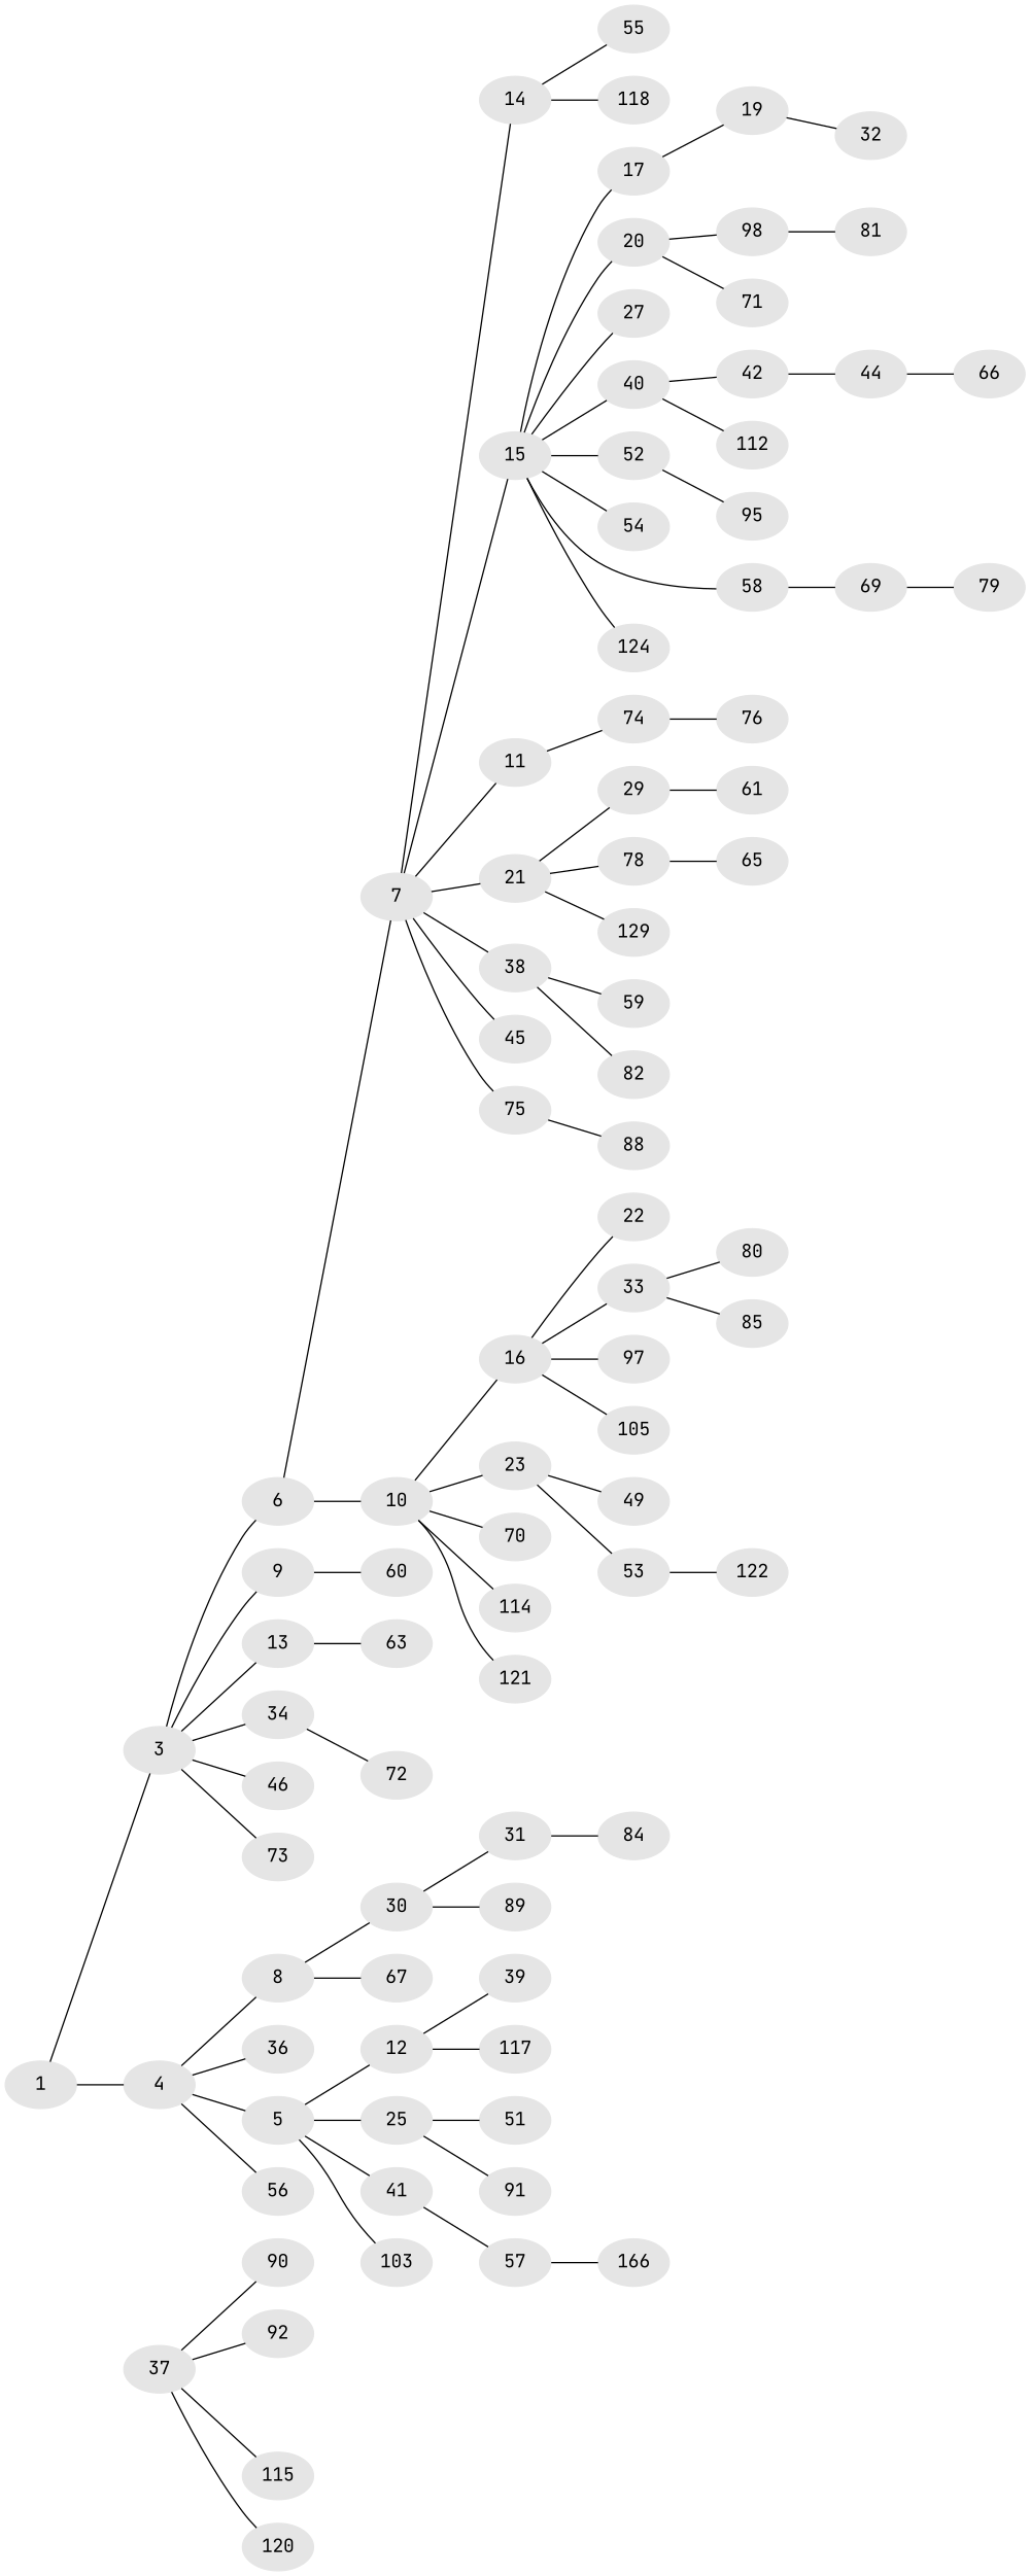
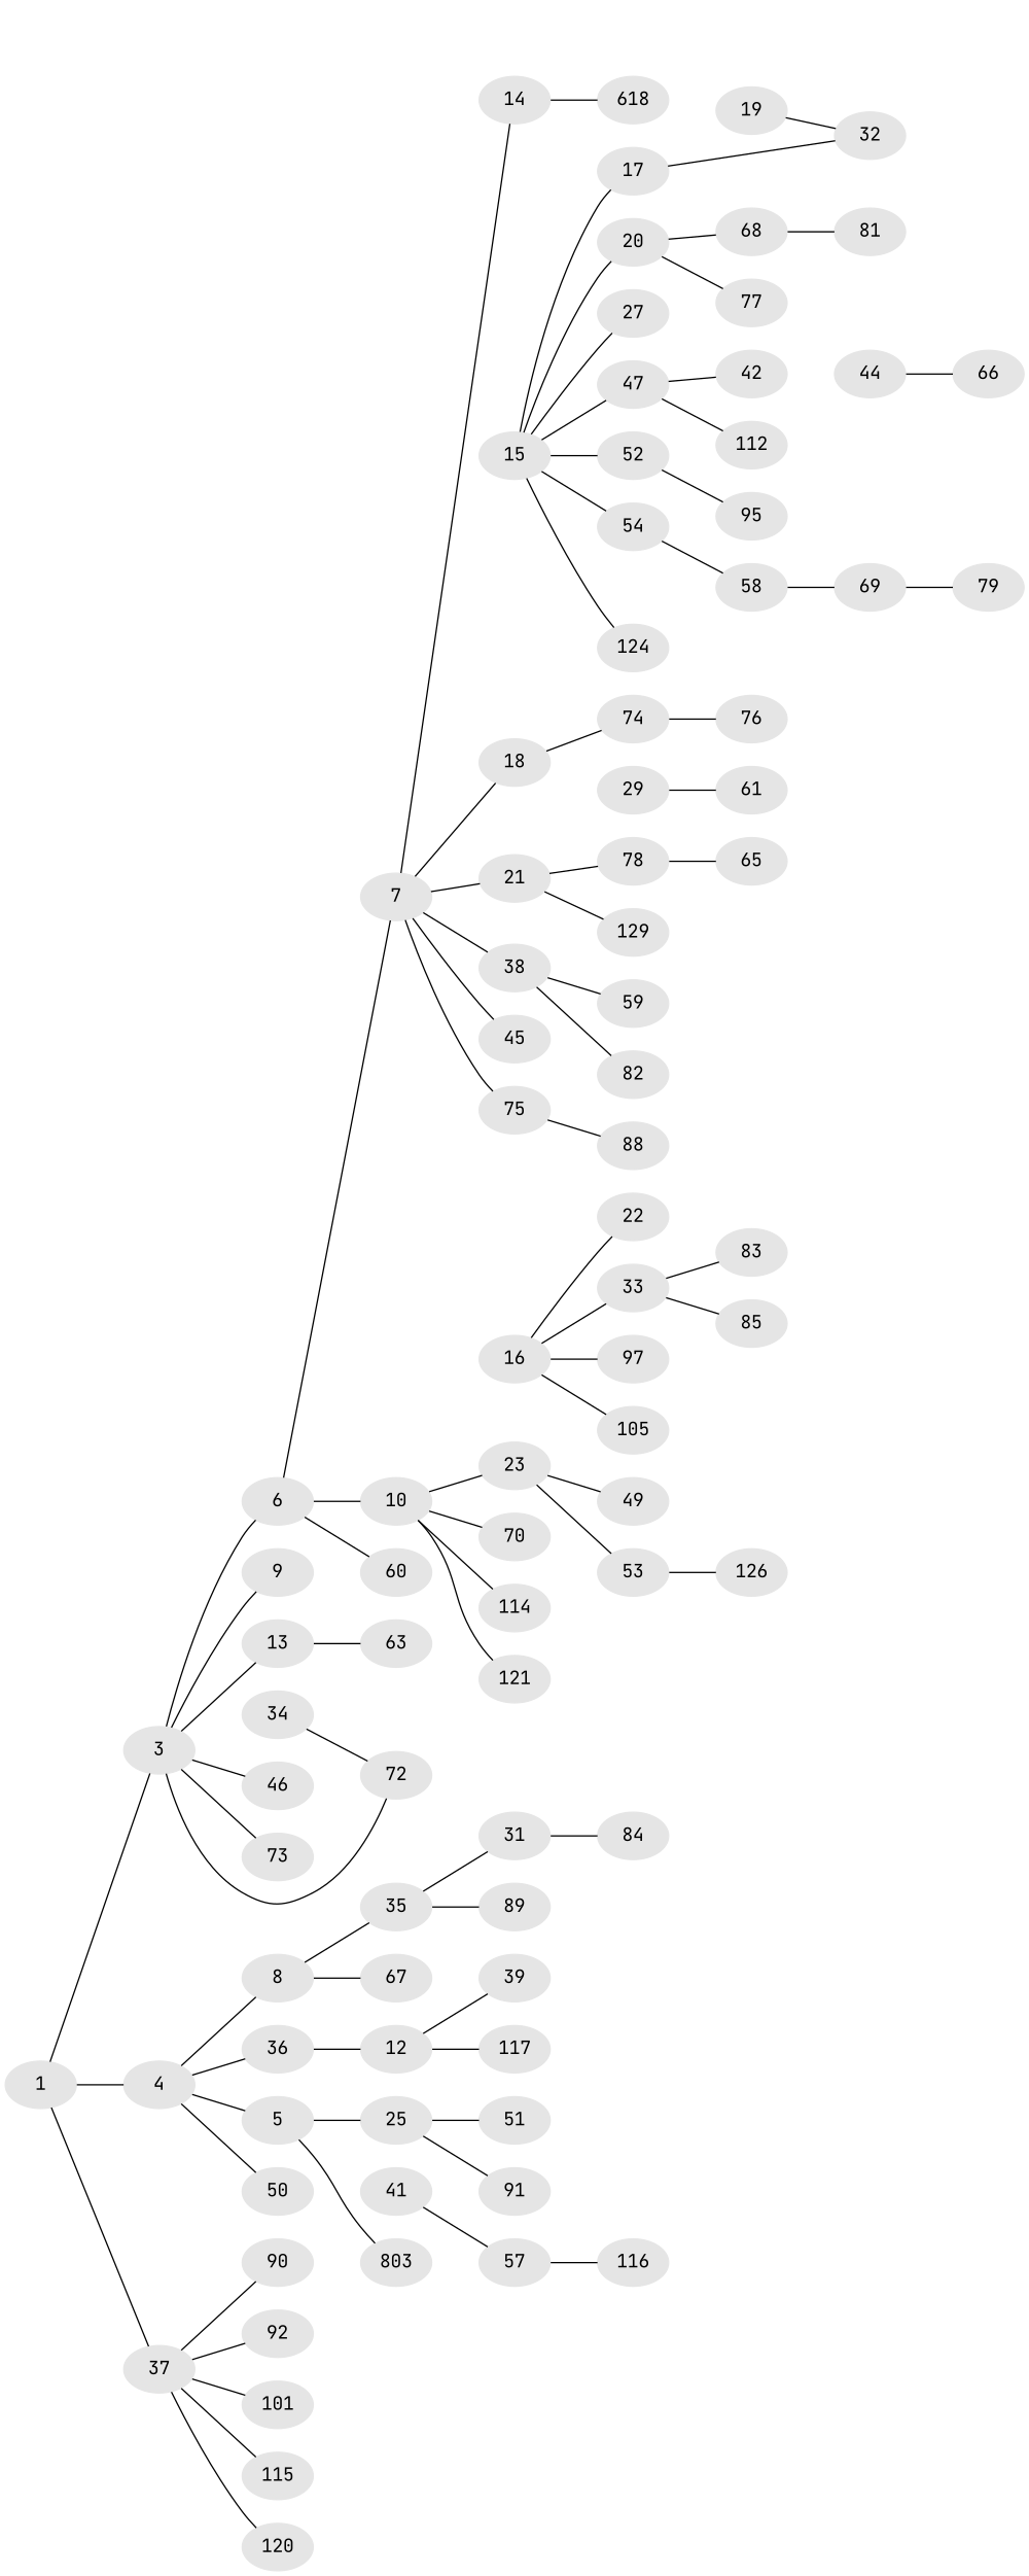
  graph {
    fontname="JetBrains Mono"
    rankdir=LR
    node [color=gray90 fontname="JetBrains Mono" style=filled]
    edge [fontname="JetBrains Mono"]
    1 [super="+2"]
    3
    4
    37
    6
    9
    13
    34
    46 [super="+131"]
    73
    8 [super="+28"]
    5
    36 [super="+83"]
-   56 [super="+77"]
-   30 [super="+35"]
+   56 [super="+77" label=50]
+   30 [super="+35" label=35]
    67
    90
    92
+   101 [super="+102"]
    115
    120
    7
    10 [super="+11"]
    60
    63
    72 [super="+125"]
    12
    25
    41
-   103
+   103 [label=803]
    39
    117
    51
    91
    57
    14
    15
-   18 [label=11]
+   18
    21
    38
    45
    75
    16
    23 [super="+43"]
    70
    114
    121
-   55 [super="+96+123"]
-   118
+   118 [label=618]
    17
    20 [super="+24+94+50"]
    27
-   40
+   40 [label=47]
    52 [super="+104+82"]
    54
    58
    124
    74
    29 [super="+86+48+47"]
    78
    129
    59
    n63 [label=82]
    88
    31
    89
    22
    33
    97
    105
    49 [super="+87"]
    53
    19 [super="+26+93"]
-   68 [label=98]
-   71
+   68
+   71 [label=77]
    42
    112
    95 [super="+98"]
    69 [super="+110+122"]
-   80
+   80 [label=83]
    85 [super="+106"]
    32
    76
    81 [super="+113"]
    61
    65 [super="+108"]
-   126 [label=122]
+   126
    84
    44
-   116 [label=166]
+   116
    66
    79
    1 -- 3
    1 -- 4
+   1 -- 37
    3 -- 6
    3 -- 9
    3 -- 13
-   3 -- 34
+   3 -- 72
    3 -- 46
    3 -- 73
    4 -- 8
    4 -- 5
    4 -- 36
    4 -- 56
    37 -- 90
    37 -- 92
+   37 -- 101
    37 -- 115
    37 -- 120
    6 -- 7
    6 -- 10
-   9 -- 60
+   6 -- 60
    13 -- 63
    34 -- 72
    8 -- 30
    8 -- 67
-   5 -- 12
+   36 -- 12
    5 -- 25
-   5 -- 41
    5 -- 103
    30 -- 31
    30 -- 89
    7 -- 14
-   7 -- 15
    7 -- 18
    7 -- 21
    7 -- 38
    7 -- 45
    7 -- 75
-   10 -- 16
    10 -- 23
    10 -- 70
    10 -- 114
    10 -- 121
    12 -- 39
    12 -- 117
    25 -- 51
    25 -- 91
    41 -- 57
    57 -- 116
-   14 -- 55
    14 -- 118
    15 -- 17
    15 -- 20
    15 -- 27
    15 -- 40
    15 -- 52
    15 -- 54
-   15 -- 58
+   54 -- 58
    15 -- 124
    18 -- 74
-   21 -- 29
    21 -- 78
    21 -- 129
    38 -- 59
    38 -- n63
    75 -- 88
    16 -- 22
    16 -- 33
    16 -- 97
    16 -- 105
    23 -- 49
    23 -- 53
-   17 -- 19
+   17 -- 32
    20 -- 68
    20 -- 71
    40 -- 42
    40 -- 112
    52 -- 95
    58 -- 69
    74 -- 76
    29 -- 61
    78 -- 65
    31 -- 84
    33 -- 80
    33 -- 85
    53 -- 126
    19 -- 32
    68 -- 81
-   42 -- 44
    69 -- 79
    44 -- 66
  }
